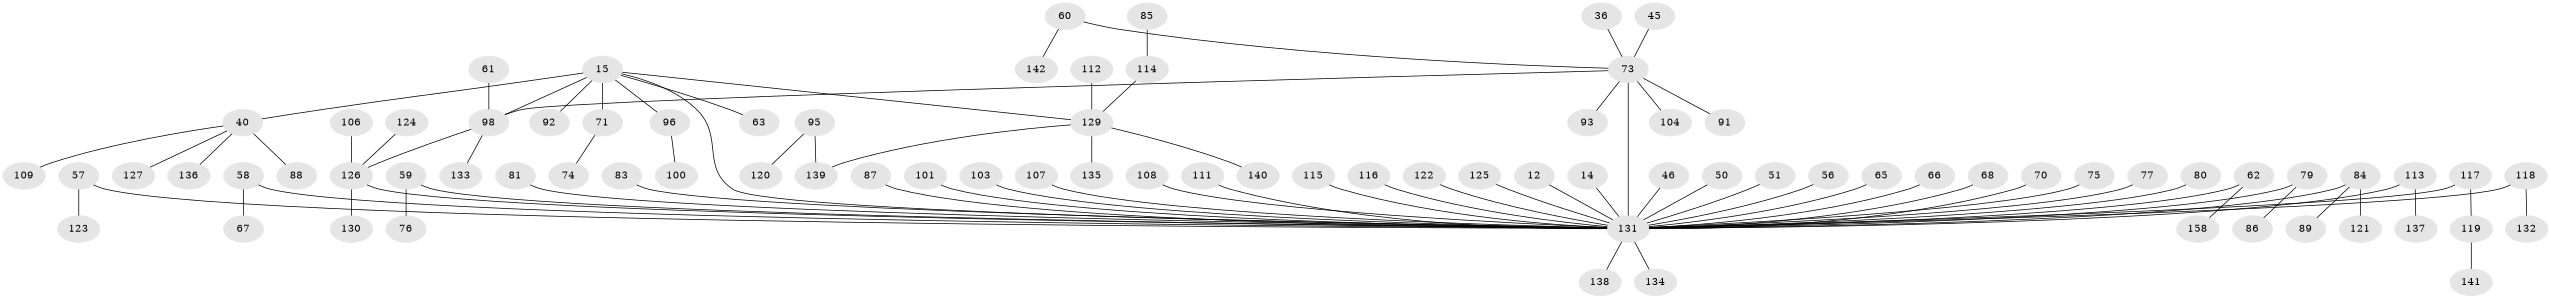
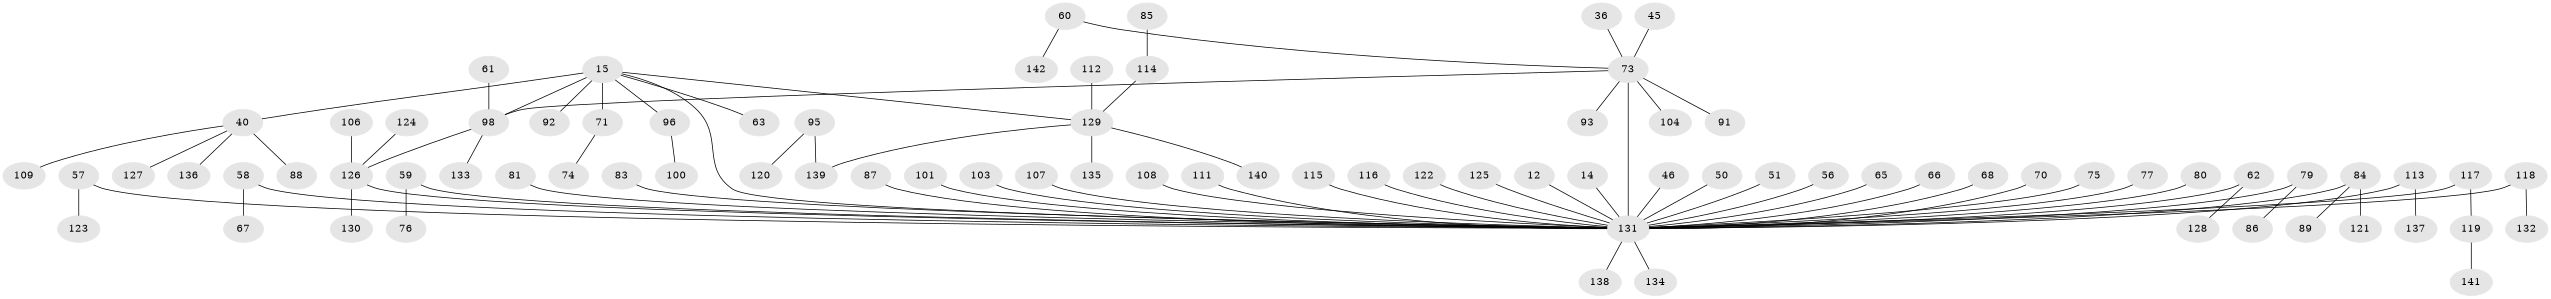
  graph {
    node [color=gray90 style=filled]
    131 [super="+9+53+97"]
    134
    138
    12
    14
    40 [super="+19"]
    88
    109
    127
    136
    15
    63
    71 [super="+42"]
    92
    96 [super="+72"]
    98 [super="+90+37"]
    129 [super="+21+33+24+30+41+52+94+102"]
    74
    100
    126 [super="+99"]
    133
    139 [super="+34"]
    135
    140
    73 [super="+17+20+54+48+44"]
    91
    93
    104
    36
    45
    46 [super="+22"]
    50
    51
    56
    57 [super="+55"]
    123
    58
    67
    59 [super="+26"]
    76
    60
    142
    61
    62
-   128 [label=158]
+   128
    65
    66 [super="+6"]
    68
    70
    75
    77
    79 [super="+23"]
    86
    80
    81
    83
    84
    89
    121
    114 [super="+31"]
    85
    87
    95
    120
    130
    101
    103
    106
    107
    108
    111
    112
    113 [super="+105"]
    137
    115
    116 [super="+13"]
    117
    119
    141
    118
    132
    122
    124
    125
    131 -- 134
    131 -- 138
    12 -- 131
    14 -- 131
    40 -- 88
    40 -- 109
    40 -- 127
    40 -- 136
    15 -- 131
    15 -- 40 [weight=2]
    15 -- 63
    15 -- 71
    15 -- 92
    15 -- 96
    15 -- 98
    15 -- 129
    71 -- 74
    96 -- 100
    98 -- 126
    98 -- 133
    129 -- 139
    129 -- 135
    129 -- 140
    126 -- 131
    126 -- 130
    73 -- 131 [weight=3]
    73 -- 98
    73 -- 91
    73 -- 93
    73 -- 104
    36 -- 73
    45 -- 73
    46 -- 131
    50 -- 131
    51 -- 131
    56 -- 131
    57 -- 131
    57 -- 123
    58 -- 131
    58 -- 67
    59 -- 131
    59 -- 76
    60 -- 73
    60 -- 142
    61 -- 98
    62 -- 131
    62 -- 128
    65 -- 131
    66 -- 131
    68 -- 131
    70 -- 131
    75 -- 131
    77 -- 131
    79 -- 131
    79 -- 86
    80 -- 131
    81 -- 131
    83 -- 131
    84 -- 131
    84 -- 89
    84 -- 121
    114 -- 129
    85 -- 114
    87 -- 131
    95 -- 139
    95 -- 120
    101 -- 131
    103 -- 131
    106 -- 126
    107 -- 131
    108 -- 131
    111 -- 131
    112 -- 129
    113 -- 131
    113 -- 137
    115 -- 131
    116 -- 131
    117 -- 131
    117 -- 119
    119 -- 141
    118 -- 131
    118 -- 132
    122 -- 131
    124 -- 126
    125 -- 131
  }
